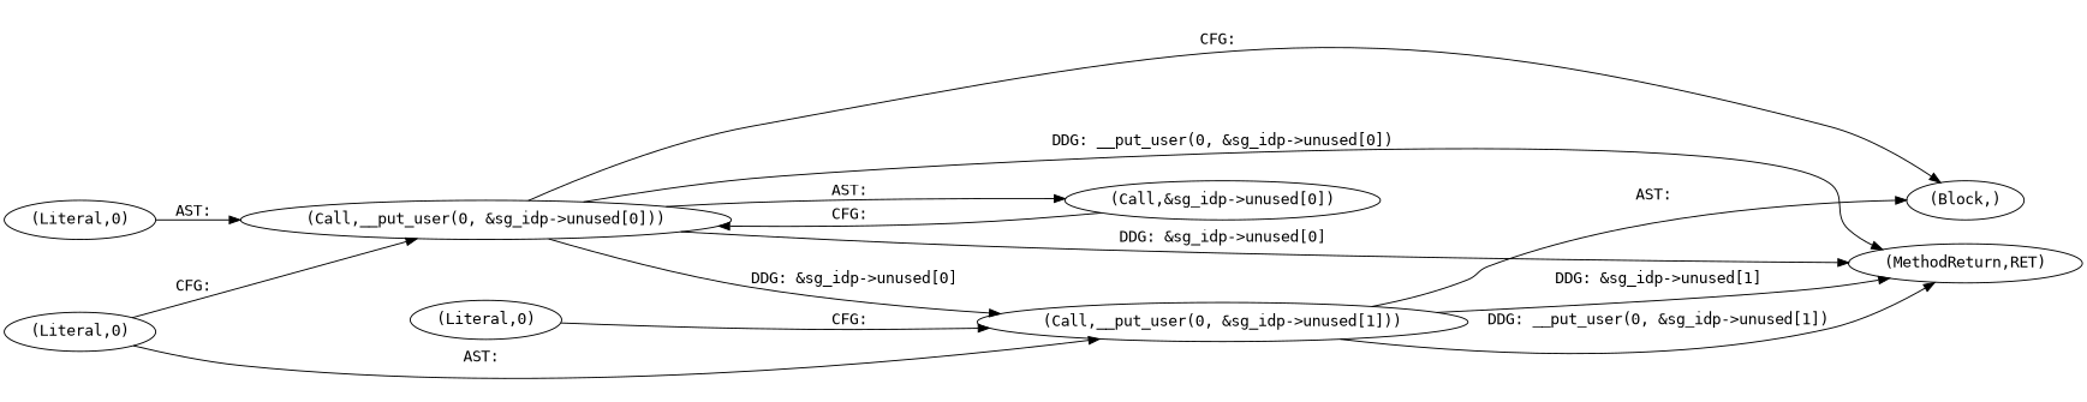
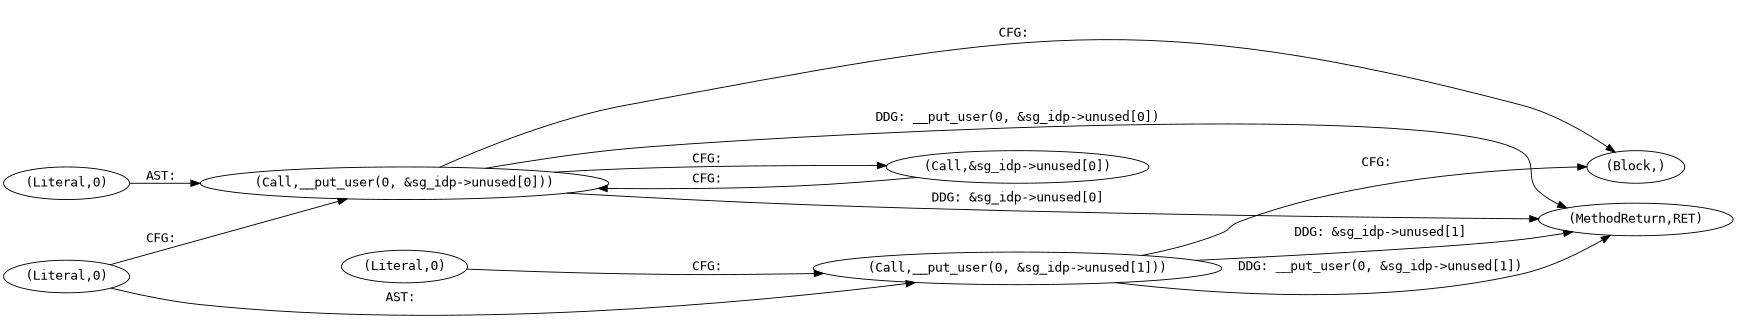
  digraph {
    fontname="DejaVu Sans Mono"
    rankdir=LR
    node [fontname="DejaVu Sans Mono"]
    edge [fontname="DejaVu Sans Mono"]
    n1 [label="(Call,__put_user(0, &sg_idp->unused[0]))"]
    n2 [label="(Call,__put_user(0, &sg_idp->unused[1]))"]
    n3 [label="(Call,&sg_idp->unused[0])"]
    n4 [label="(Block,)"]
    n5 [label="(MethodReturn,RET)"]
    n6 [label="(Literal,0)"]
    n7 [label="(Literal,0)"]
    n8 [label="(Literal,0)"]
-   n1 -> n2 [label="DDG: &sg_idp->unused[0]"]
-   n1 -> n3 [label="AST: "]
+   n1 -> n3 [label="CFG: "]
    n1 -> n4 [label="CFG: "]
    n1 -> n5 [label="DDG: &sg_idp->unused[0]"]
    n1 -> n5 [label="DDG: __put_user(0, &sg_idp->unused[0])"]
-   n2 -> n4 [label="AST: "]
+   n2 -> n4 [label="CFG: "]
    n2 -> n5 [label="DDG: __put_user(0, &sg_idp->unused[1])"]
    n2 -> n5 [label="DDG: &sg_idp->unused[1]"]
    n3 -> n1 [label="CFG: "]
    n6 -> n2 [label="CFG: "]
    n7 -> n1 [label="CFG: "]
    n7 -> n2 [label="AST: "]
    n8 -> n1 [label="AST: "]
  }
